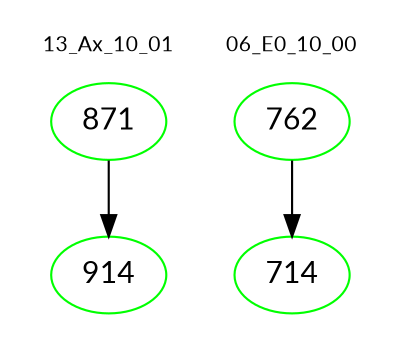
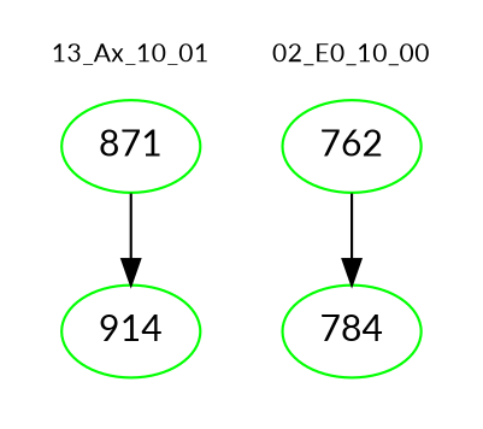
  digraph {
    fontname=Lato
    node [color=green fontname=Lato]
    edge [color=black fontname=Lato]
    n1 [label=871]
    n2 [label=914]
    n3 [label=762]
-   n4 [label=714]
+   n4 [label=784]
    subgraph cluster_1 {
      color=white
      fontsize=10
      label="13_Ax_10_01"
      n1
      n2
    }
    subgraph cluster_2 {
      color=white
      fontsize=10
-     label="06_E0_10_00"
+     label="02_E0_10_00"
      n3
      n4
    }
    n1 -> n2
    n3 -> n4
  }
